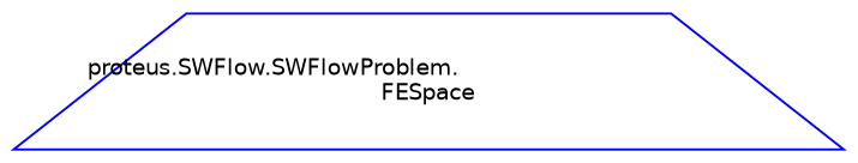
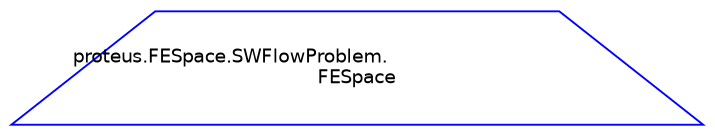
  digraph {
    rankdir=LR
-   n1 [color=blue fillcolor=white fontname=Helvetica fontsize=10 height=0.2 label="proteus.SWFlow.SWFlowProblem.\lFESpace" shape=trapezium style=filled width=0.4]
+   n1 [color=blue fillcolor=white fontname=Helvetica fontsize=10 height=0.2 label="proteus.FESpace.SWFlowProblem.\lFESpace" shape=trapezium style=filled width=0.4]
  }
